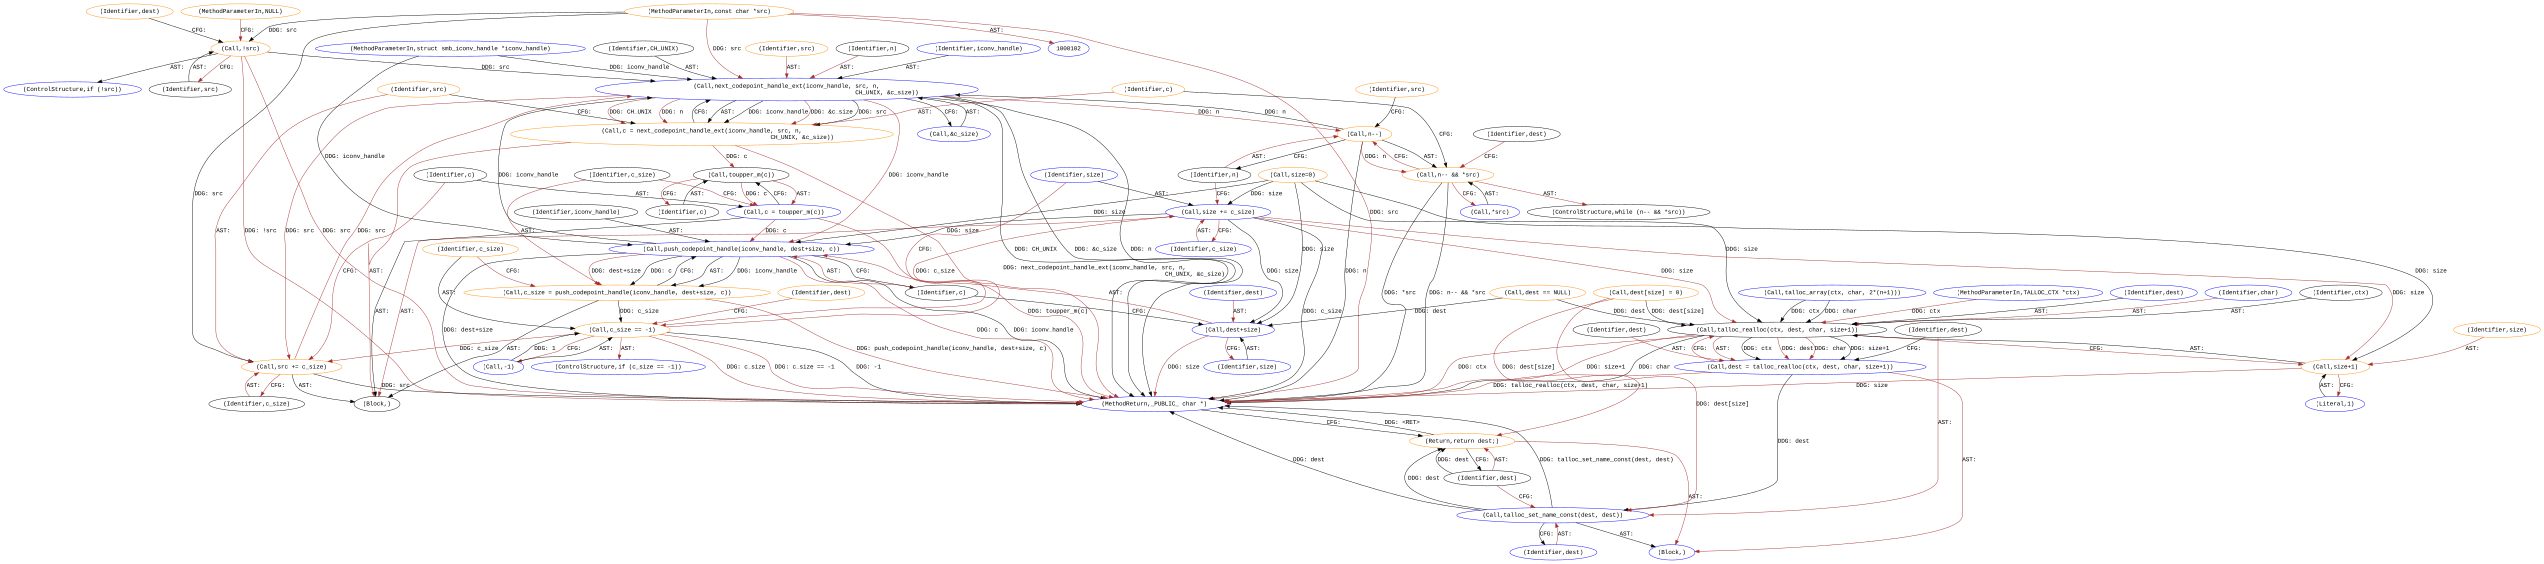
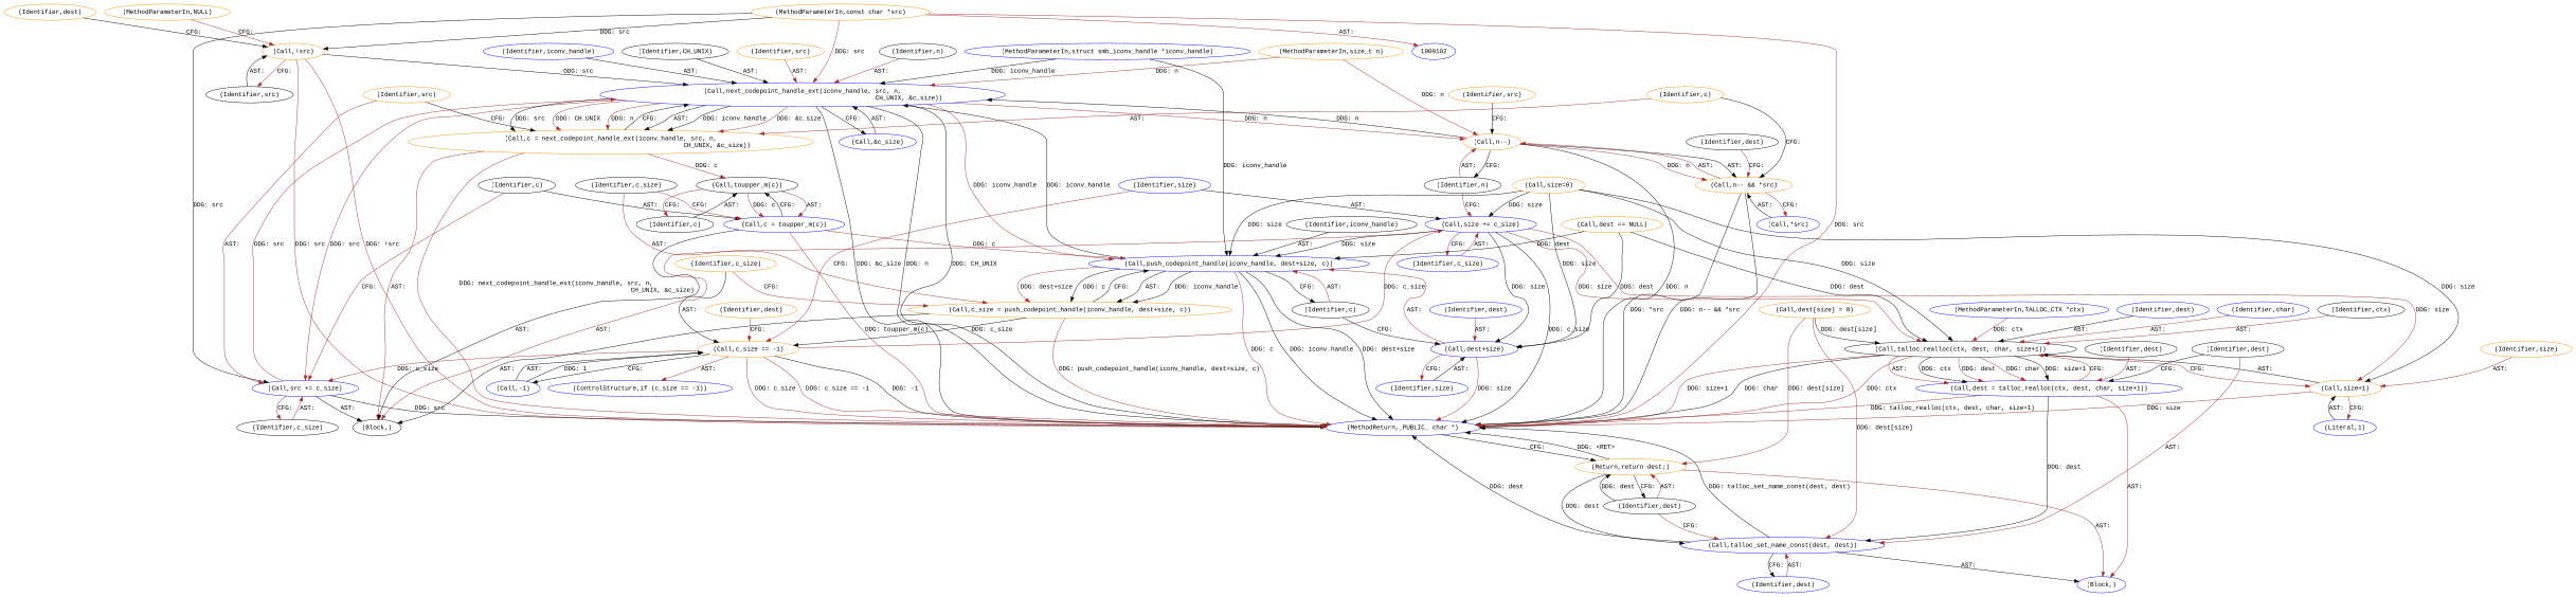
  digraph {
    fontname="Liberation Mono"
    node [color=blue fontname="Liberation Mono"]
    edge [color=black fontname="Liberation Mono"]
    n1 [color=darkorange label="(MethodParameterIn,const char *src)"]
    n2 [color=darkorange label="(Call,!src)"]
    n3 [label="(Call,next_codepoint_handle_ext(iconv_handle, src, n,\n                                                         CH_UNIX, &c_size))"]
-   n4 [color=darkorange label="(Call,src += c_size)"]
+   n4 [label="(Call,src += c_size)"]
    n5 [label="(MethodReturn,_PUBLIC_ char *)"]
    1000102
-   n7 [label="(ControlStructure,if (!src))"]
    n8 [color=black label="(Identifier,src)"]
    n9 [color=darkorange label="(Call,n--)"]
    n10 [color=darkorange label="(Call,c = next_codepoint_handle_ext(iconv_handle, src, n,\n                                                         CH_UNIX, &c_size))"]
    n11 [label="(Call,push_codepoint_handle(iconv_handle, dest+size, c))"]
    n12 [label="(Call,&c_size)"]
    n13 [color=black label="(Block,)"]
    n14 [color=black label="(Identifier,c_size)"]
    n15 [color=darkorange label="(Return,return dest;)"]
    n16 [color=darkorange label="(Call,n-- && *src)"]
    n17 [color=black label="(Identifier,n)"]
    n18 [color=black label="(Call,toupper_m(c))"]
    n19 [color=darkorange label="(Call,c_size = push_codepoint_handle(iconv_handle, dest+size, c))"]
    n20 [color=black label="(Identifier,c)"]
    n21 [label="(Call,*src)"]
-   n22 [color=black label="(ControlStructure,while (n-- && *src))"]
    n23 [label="(Call,size += c_size)"]
    n24 [label="(Call,c = toupper_m(c))"]
    n25 [color=black label="(Identifier,c)"]
    n26 [color=darkorange label="(Call,c_size == -1)"]
    n27 [label="(Call,dest+size)"]
    n28 [label="(ControlStructure,if (c_size == -1))"]
    n29 [label="(Call,-1)"]
    n30 [color=black label="(Call,talloc_realloc(ctx, dest, char, size+1))"]
    n31 [color=darkorange label="(Call,size+1)"]
    n32 [label="(Identifier,c_size)"]
    n33 [label="(Identifier,size)"]
    n34 [label="(Call,dest = talloc_realloc(ctx, dest, char, size+1))"]
    n35 [label="(Literal,1)"]
    n36 [label="(Call,talloc_set_name_const(dest, dest))"]
    n37 [label="(Block,)"]
    n38 [label="(Identifier,dest)"]
    n39 [color=black label="(Identifier,dest)"]
    n40 [color=darkorange label="(MethodParameterIn,NULL)"]
    n41 [color=darkorange label="(Identifier,src)"]
    n42 [color=darkorange label="(Call,dest == NULL)"]
    n43 [color=black label="(Identifier,c)"]
+   n44 [color=darkorange label="(MethodParameterIn,size_t n)"]
    n45 [color=black label="(Identifier,c_size)"]
    n46 [color=darkorange label="(Identifier,dest)"]
    n47 [label="(MethodParameterIn,struct smb_iconv_handle *iconv_handle)"]
    n48 [label="(Identifier,size)"]
    n49 [color=darkorange label="(Identifier,c_size)"]
    n50 [color=darkorange label="(Identifier,src)"]
    n51 [label="(MethodParameterIn,TALLOC_CTX *ctx)"]
    n52 [color=darkorange label="(Identifier,src)"]
    n53 [color=darkorange label="(Identifier,dest)"]
    n54 [color=black label="(Identifier,n)"]
    n55 [label="(Identifier,dest)"]
    n56 [color=black label="(Identifier,dest)"]
    n57 [label="(Identifier,dest)"]
    n58 [label="(Identifier,char)"]
    n59 [color=black label="(Identifier,dest)"]
    n60 [color=black label="(Identifier,ctx)"]
    n61 [color=darkorange label="(Call,size=0)"]
    n62 [color=darkorange label="(Identifier,size)"]
    n63 [color=black label="(Identifier,iconv_handle)"]
    n64 [color=darkorange label="(Call,dest[size] = 0)"]
-   n65 [label="(Call,talloc_array(ctx, char, 2*(n+1)))"]
    n66 [color=darkorange label="(Identifier,c)"]
    n67 [label="(Identifier,iconv_handle)"]
    n68 [color=black label="(Identifier,dest)"]
    n69 [color=black label="(Identifier,CH_UNIX)"]
    n1 -> n2 [label="DDG: src"]
    n1 -> n3 [color=brown label="DDG: src"]
    n1 -> n4 [label="DDG: src"]
    n1 -> n5 [color=brown label="DDG: src"]
    n1 -> 1000102 [color=brown label="AST: "]
    n2 -> n3 [label="DDG: src"]
    n2 -> n5 [color=brown label="DDG: !src"]
    n2 -> n5 [color=brown label="DDG: src"]
-   n2 -> n7 [label="AST: "]
    n2 -> n8 [color=brown label="CFG: "]
    n3 -> n4 [color=brown label="DDG: src"]
    n3 -> n5 [label="DDG: CH_UNIX"]
    n3 -> n5 [label="DDG: &c_size"]
    n3 -> n5 [label="DDG: n"]
    n3 -> n9 [color=brown label="DDG: n"]
    n3 -> n10 [label="AST: "]
    n3 -> n10 [label="DDG: iconv_handle"]
    n3 -> n10 [color=brown label="DDG: &c_size"]
    n3 -> n10 [label="DDG: src"]
    n3 -> n10 [color=brown label="DDG: CH_UNIX"]
    n3 -> n10 [color=brown label="DDG: n"]
    n3 -> n11 [color=brown label="DDG: iconv_handle"]
    n3 -> n12 [label="CFG: "]
    n4 -> n3 [color=brown label="DDG: src"]
    n4 -> n5 [label="DDG: src"]
    n4 -> n13 [label="AST: "]
    n4 -> n14 [color=brown label="CFG: "]
    n5 -> n15 [label="CFG: "]
    n8 -> n2 [label="AST: "]
    n9 -> n3 [label="DDG: n"]
    n9 -> n5 [label="DDG: n"]
    n9 -> n16 [label="AST: "]
    n9 -> n16 [color=brown label="DDG: n"]
    n9 -> n17 [label="CFG: "]
    n10 -> n3 [label="CFG: "]
    n10 -> n5 [color=brown label="DDG: next_codepoint_handle_ext(iconv_handle, src, n,\n                                                         CH_UNIX, &c_size)"]
    n10 -> n13 [color=brown label="AST: "]
    n10 -> n18 [color=brown label="DDG: c"]
    n11 -> n3 [label="DDG: iconv_handle"]
    n11 -> n5 [color=brown label="DDG: c"]
    n11 -> n5 [label="DDG: iconv_handle"]
    n11 -> n5 [label="DDG: dest+size"]
    n11 -> n19 [label="AST: "]
    n11 -> n19 [label="DDG: iconv_handle"]
    n11 -> n19 [color=brown label="DDG: dest+size"]
    n11 -> n19 [label="DDG: c"]
    n11 -> n20 [label="CFG: "]
    n12 -> n3 [label="AST: "]
    n14 -> n4 [color=brown label="AST: "]
    n15 -> n5 [label="DDG: <RET>"]
    n15 -> n37 [color=brown label="AST: "]
    n15 -> n39 [label="CFG: "]
    n16 -> n5 [label="DDG: *src"]
    n16 -> n5 [label="DDG: n-- && *src"]
-   n16 -> n9 [color=brown label="CFG: "]
+   n16 -> n9 [color=brown label="AST: "]
    n16 -> n21 [color=brown label="CFG: "]
-   n16 -> n22 [color=brown label="AST: "]
    n17 -> n9 [color=brown label="AST: "]
    n17 -> n23 [color=brown label="CFG: "]
    n18 -> n24 [color=brown label="AST: "]
    n18 -> n24 [color=brown label="DDG: c"]
    n18 -> n25 [color=brown label="CFG: "]
    n19 -> n5 [color=brown label="DDG: push_codepoint_handle(iconv_handle, dest+size, c)"]
    n19 -> n11 [label="CFG: "]
    n19 -> n13 [label="AST: "]
    n19 -> n26 [label="DDG: c_size"]
    n20 -> n11 [color=brown label="AST: "]
    n20 -> n27 [label="CFG: "]
    n21 -> n16 [label="AST: "]
    n23 -> n5 [label="DDG: c_size"]
    n23 -> n11 [label="DDG: size"]
    n23 -> n13 [color=brown label="AST: "]
    n23 -> n27 [label="DDG: size"]
    n23 -> n30 [color=brown label="DDG: size"]
    n23 -> n31 [color=brown label="DDG: size"]
    n23 -> n32 [color=brown label="CFG: "]
    n24 -> n5 [color=brown label="DDG: toupper_m(c)"]
    n24 -> n11 [color=brown label="DDG: c"]
    n24 -> n13 [label="AST: "]
    n24 -> n18 [label="CFG: "]
    n25 -> n18 [label="AST: "]
    n26 -> n4 [color=brown label="DDG: c_size"]
    n26 -> n5 [label="DDG: -1"]
    n26 -> n5 [color=brown label="DDG: c_size"]
    n26 -> n5 [color=brown label="DDG: c_size == -1"]
    n26 -> n23 [color=brown label="DDG: c_size"]
    n26 -> n28 [color=brown label="AST: "]
-   n26 -> n29 [color=brown label="CFG: "]
+   n26 -> n29 [label="CFG: "]
    n27 -> n5 [color=brown label="DDG: size"]
    n27 -> n11 [color=brown label="AST: "]
    n27 -> n33 [color=brown label="CFG: "]
    n29 -> n26 [label="AST: "]
    n29 -> n26 [label="DDG: 1"]
    n30 -> n5 [color=brown label="DDG: ctx"]
    n30 -> n5 [color=brown label="DDG: size+1"]
    n30 -> n5 [label="DDG: char"]
    n30 -> n31 [color=brown label="CFG: "]
    n30 -> n34 [color=brown label="AST: "]
    n30 -> n34 [label="DDG: ctx"]
    n30 -> n34 [color=brown label="DDG: dest"]
    n30 -> n34 [color=brown label="DDG: char"]
    n30 -> n34 [label="DDG: size+1"]
    n31 -> n5 [color=brown label="DDG: size"]
    n31 -> n30 [label="AST: "]
    n31 -> n35 [color=brown label="CFG: "]
    n32 -> n23 [color=brown label="AST: "]
    n33 -> n27 [label="AST: "]
    n34 -> n5 [color=brown label="DDG: talloc_realloc(ctx, dest, char, size+1)"]
    n34 -> n30 [color=brown label="CFG: "]
    n34 -> n36 [label="DDG: dest"]
    n34 -> n37 [color=brown label="AST: "]
    n35 -> n31 [label="AST: "]
    n36 -> n5 [label="DDG: dest"]
    n36 -> n5 [label="DDG: talloc_set_name_const(dest, dest)"]
-   n36 -> n15 [label="DDG: dest"]
+   n15 -> n36 [label="DDG: dest"]
    n36 -> n37 [label="AST: "]
    n36 -> n38 [label="CFG: "]
    n38 -> n36 [color=brown label="AST: "]
    n39 -> n15 [color=brown label="AST: "]
    n39 -> n15 [label="DDG: dest"]
    n39 -> n36 [color=brown label="CFG: "]
    n40 -> n2 [color=brown label="CFG: "]
    n41 -> n3 [color=brown label="AST: "]
+   n42 -> n11 [label="DDG: dest"]
    n42 -> n27 [label="DDG: dest"]
    n42 -> n30 [label="DDG: dest"]
    n43 -> n4 [color=brown label="CFG: "]
    n43 -> n24 [label="AST: "]
+   n44 -> n3 [color=brown label="DDG: n"]
+   n44 -> n9 [color=brown label="DDG: n"]
    n45 -> n19 [color=brown label="AST: "]
    n45 -> n24 [color=brown label="CFG: "]
    n46 -> n2 [label="CFG: "]
    n47 -> n3 [label="DDG: iconv_handle"]
    n47 -> n11 [label="DDG: iconv_handle"]
    n48 -> n23 [label="AST: "]
    n48 -> n26 [color=brown label="CFG: "]
    n49 -> n19 [color=brown label="CFG: "]
    n49 -> n26 [label="AST: "]
    n50 -> n4 [color=brown label="AST: "]
    n50 -> n10 [label="CFG: "]
    n51 -> n30 [color=brown label="DDG: ctx"]
    n52 -> n9 [label="CFG: "]
    n53 -> n26 [color=brown label="CFG: "]
    n54 -> n3 [color=brown label="AST: "]
    n55 -> n27 [color=brown label="AST: "]
    n56 -> n16 [color=brown label="CFG: "]
    n57 -> n30 [label="AST: "]
    n58 -> n30 [color=brown label="AST: "]
    n59 -> n34 [color=brown label="AST: "]
-   n60 -> n30 [label="AST: "]
+   n60 -> n30 [color=brown label="AST: "]
    n61 -> n11 [label="DDG: size"]
    n61 -> n23 [label="DDG: size"]
    n61 -> n27 [label="DDG: size"]
    n61 -> n30 [label="DDG: size"]
    n61 -> n31 [label="DDG: size"]
    n62 -> n31 [color=brown label="AST: "]
    n63 -> n11 [label="AST: "]
    n64 -> n15 [color=brown label="DDG: dest[size]"]
    n64 -> n30 [label="DDG: dest[size]"]
    n64 -> n36 [color=brown label="DDG: dest[size]"]
-   n65 -> n30 [label="DDG: ctx"]
-   n65 -> n30 [label="DDG: char"]
    n66 -> n10 [color=brown label="AST: "]
    n66 -> n16 [label="CFG: "]
    n67 -> n3 [label="AST: "]
    n68 -> n34 [label="CFG: "]
    n68 -> n36 [color=brown label="AST: "]
    n69 -> n3 [label="AST: "]
  }
